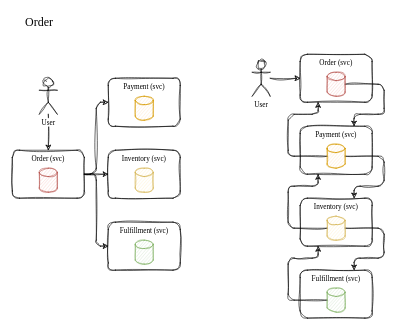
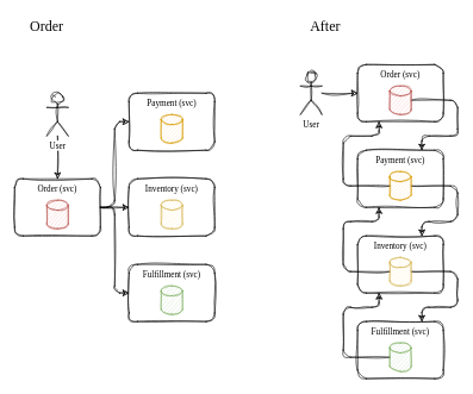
  <mxCell id="0" />
  <mxCell id="1" parent="0" />
  <mxCell id="2" value="Order" style="text;html=1;strokeColor=none;fillColor=none;align=center;verticalAlign=middle;whiteSpace=wrap;rounded=0;sketch=1;fontFamily=Architects Daughter;fontSource=https%3A%2F%2Ffonts.googleapis.com%2Fcss%3Ffamily%3DArchitects%2BDaughter;fontSize=20;" parent="1" vertex="1"><mxGeometry x="20" y="20" width="90" height="30" as="geometry" /></mxCell>
  <mxCell id="3" value="Order (svc)" style="rounded=1;whiteSpace=wrap;html=1;sketch=1;curveFitting=1;jiggle=2;fillColor=none;fontFamily=Architects Daughter;fontSource=https%3A%2F%2Ffonts.googleapis.com%2Fcss%3Ffamily%3DArchitects%2BDaughter;shadow=0;glass=0;verticalAlign=top;" parent="1" vertex="1"><mxGeometry x="20" y="250" width="120" height="80" as="geometry" /></mxCell>
  <mxCell id="4" value="" style="shape=cylinder3;whiteSpace=wrap;html=1;boundedLbl=1;backgroundOutline=1;size=7;shadow=0;glass=0;sketch=1;fontFamily=Architects Daughter;fontSource=https%3A%2F%2Ffonts.googleapis.com%2Fcss%3Ffamily%3DArchitects%2BDaughter;fillColor=#f8cecc;strokeColor=#b85450;" parent="1" vertex="1"><mxGeometry x="65" y="280" width="30" height="40" as="geometry" /></mxCell>
  <mxCell id="5" value="Payment (svc)" style="rounded=1;whiteSpace=wrap;html=1;sketch=1;curveFitting=1;jiggle=2;fillColor=none;fontFamily=Architects Daughter;fontSource=https%3A%2F%2Ffonts.googleapis.com%2Fcss%3Ffamily%3DArchitects%2BDaughter;shadow=0;glass=0;verticalAlign=top;" parent="1" vertex="1"><mxGeometry x="180" y="130" width="120" height="80" as="geometry" /></mxCell>
  <mxCell id="6" value="" style="shape=cylinder3;whiteSpace=wrap;html=1;boundedLbl=1;backgroundOutline=1;size=7;shadow=0;glass=0;sketch=1;fontFamily=Architects Daughter;fontSource=https%3A%2F%2Ffonts.googleapis.com%2Fcss%3Ffamily%3DArchitects%2BDaughter;fillColor=#ffe6cc;strokeColor=#d79b00;" parent="1" vertex="1"><mxGeometry x="225" y="160" width="30" height="40" as="geometry" /></mxCell>
  <mxCell id="7" value="Inventory (svc)" style="rounded=1;whiteSpace=wrap;html=1;sketch=1;curveFitting=1;jiggle=2;fillColor=none;fontFamily=Architects Daughter;fontSource=https%3A%2F%2Ffonts.googleapis.com%2Fcss%3Ffamily%3DArchitects%2BDaughter;shadow=0;glass=0;verticalAlign=top;" parent="1" vertex="1"><mxGeometry x="180" y="250" width="120" height="80" as="geometry" /></mxCell>
  <mxCell id="8" value="" style="shape=cylinder3;whiteSpace=wrap;html=1;boundedLbl=1;backgroundOutline=1;size=7;shadow=0;glass=0;sketch=1;fontFamily=Architects Daughter;fontSource=https%3A%2F%2Ffonts.googleapis.com%2Fcss%3Ffamily%3DArchitects%2BDaughter;fillColor=#fff2cc;strokeColor=#d6b656;" parent="1" vertex="1"><mxGeometry x="225" y="280" width="30" height="40" as="geometry" /></mxCell>
  <mxCell id="9" value="Fulfillment (svc)" style="rounded=1;whiteSpace=wrap;html=1;sketch=1;curveFitting=1;jiggle=2;fillColor=none;fontFamily=Architects Daughter;fontSource=https%3A%2F%2Ffonts.googleapis.com%2Fcss%3Ffamily%3DArchitects%2BDaughter;shadow=0;glass=0;verticalAlign=top;" parent="1" vertex="1"><mxGeometry x="180" y="370" width="120" height="80" as="geometry" /></mxCell>
  <mxCell id="10" value="" style="shape=cylinder3;whiteSpace=wrap;html=1;boundedLbl=1;backgroundOutline=1;size=7;shadow=0;glass=0;sketch=1;fontFamily=Architects Daughter;fontSource=https%3A%2F%2Ffonts.googleapis.com%2Fcss%3Ffamily%3DArchitects%2BDaughter;fillColor=#d5e8d4;strokeColor=#82b366;" parent="1" vertex="1"><mxGeometry x="225" y="400" width="30" height="40" as="geometry" /></mxCell>
  <mxCell id="11" style="edgeStyle=orthogonalEdgeStyle;sketch=1;hachureGap=4;jiggle=2;curveFitting=1;html=1;entryX=0;entryY=0.5;entryDx=0;entryDy=0;fontFamily=Architects Daughter;fontSource=https%3A%2F%2Ffonts.googleapis.com%2Fcss%3Ffamily%3DArchitects%2BDaughter;fontSize=16;exitX=1;exitY=0.5;exitDx=0;exitDy=0;" parent="1" source="3" target="5" edge="1"><mxGeometry relative="1" as="geometry"><mxPoint x="140" y="290" as="sourcePoint" /></mxGeometry></mxCell>
  <mxCell id="12" style="edgeStyle=orthogonalEdgeStyle;sketch=1;hachureGap=4;jiggle=2;curveFitting=1;html=1;entryX=0;entryY=0.5;entryDx=0;entryDy=0;fontFamily=Architects Daughter;fontSource=https%3A%2F%2Ffonts.googleapis.com%2Fcss%3Ffamily%3DArchitects%2BDaughter;fontSize=16;exitX=1;exitY=0.5;exitDx=0;exitDy=0;" parent="1" source="3" target="7" edge="1"><mxGeometry relative="1" as="geometry"><mxPoint x="140" y="290" as="sourcePoint" /></mxGeometry></mxCell>
  <mxCell id="13" style="edgeStyle=orthogonalEdgeStyle;sketch=1;hachureGap=4;jiggle=2;curveFitting=1;html=1;entryX=0;entryY=0.5;entryDx=0;entryDy=0;fontFamily=Architects Daughter;fontSource=https%3A%2F%2Ffonts.googleapis.com%2Fcss%3Ffamily%3DArchitects%2BDaughter;fontSize=16;exitX=1;exitY=0.5;exitDx=0;exitDy=0;" parent="1" source="3" target="9" edge="1"><mxGeometry relative="1" as="geometry"><mxPoint x="140" y="290" as="sourcePoint" /></mxGeometry></mxCell>
  <mxCell id="14" value="" style="edgeStyle=orthogonalEdgeStyle;sketch=1;hachureGap=4;jiggle=2;curveFitting=1;html=1;fontFamily=Architects Daughter;fontSource=https%3A%2F%2Ffonts.googleapis.com%2Fcss%3Ffamily%3DArchitects%2BDaughter;fontSize=12;entryX=0.5;entryY=0;entryDx=0;entryDy=0;" parent="1" source="15" target="3" edge="1"><mxGeometry relative="1" as="geometry"><mxPoint x="80" y="250" as="targetPoint" /></mxGeometry></mxCell>
  <mxCell id="15" value="User" style="shape=umlActor;verticalLabelPosition=bottom;verticalAlign=top;html=1;outlineConnect=0;sketch=1;hachureGap=4;jiggle=2;curveFitting=1;fontFamily=Architects Daughter;fontSource=https%3A%2F%2Ffonts.googleapis.com%2Fcss%3Ffamily%3DArchitects%2BDaughter;fontSize=12;labelBackgroundColor=default;" parent="1" vertex="1"><mxGeometry x="65" y="130" width="30" height="60" as="geometry" /></mxCell>
+ <mxCell id="16" value="After" style="text;html=1;strokeColor=none;fillColor=none;align=center;verticalAlign=middle;whiteSpace=wrap;rounded=0;sketch=1;fontFamily=Architects Daughter;fontSource=https%3A%2F%2Ffonts.googleapis.com%2Fcss%3Ffamily%3DArchitects%2BDaughter;fontSize=20;" parent="1" vertex="1"><mxGeometry x="420" y="20" width="70" height="30" as="geometry" /></mxCell>
  <mxCell id="17" value="Order (svc)" style="rounded=1;whiteSpace=wrap;html=1;sketch=1;curveFitting=1;jiggle=2;fillColor=none;fontFamily=Architects Daughter;fontSource=https%3A%2F%2Ffonts.googleapis.com%2Fcss%3Ffamily%3DArchitects%2BDaughter;shadow=0;glass=0;verticalAlign=top;" parent="1" vertex="1"><mxGeometry x="500" y="90" width="120" height="80" as="geometry" /></mxCell>
  <mxCell id="18" style="edgeStyle=orthogonalEdgeStyle;sketch=1;hachureGap=4;jiggle=2;curveFitting=1;html=1;entryX=0.75;entryY=0;entryDx=0;entryDy=0;fontFamily=Architects Daughter;fontSource=https%3A%2F%2Ffonts.googleapis.com%2Fcss%3Ffamily%3DArchitects%2BDaughter;fontSize=12;" parent="1" source="19" target="20" edge="1"><mxGeometry relative="1" as="geometry"><Array as="points"><mxPoint x="640" y="140" /><mxPoint x="640" y="190" /><mxPoint x="590" y="190" /></Array></mxGeometry></mxCell>
  <mxCell id="19" value="" style="shape=cylinder3;whiteSpace=wrap;html=1;boundedLbl=1;backgroundOutline=1;size=7;shadow=0;glass=0;sketch=1;fontFamily=Architects Daughter;fontSource=https%3A%2F%2Ffonts.googleapis.com%2Fcss%3Ffamily%3DArchitects%2BDaughter;fillColor=#f8cecc;strokeColor=#b85450;" parent="1" vertex="1"><mxGeometry x="545" y="120" width="30" height="40" as="geometry" /></mxCell>
  <mxCell id="20" value="Payment (svc)" style="rounded=1;whiteSpace=wrap;html=1;sketch=1;curveFitting=1;jiggle=2;fillColor=none;fontFamily=Architects Daughter;fontSource=https%3A%2F%2Ffonts.googleapis.com%2Fcss%3Ffamily%3DArchitects%2BDaughter;shadow=0;glass=0;verticalAlign=top;" parent="1" vertex="1"><mxGeometry x="500" y="210" width="120" height="80" as="geometry" /></mxCell>
  <mxCell id="21" style="edgeStyle=orthogonalEdgeStyle;sketch=1;hachureGap=4;jiggle=2;curveFitting=1;html=1;entryX=0.25;entryY=1;entryDx=0;entryDy=0;fontFamily=Architects Daughter;fontSource=https%3A%2F%2Ffonts.googleapis.com%2Fcss%3Ffamily%3DArchitects%2BDaughter;fontSize=12;" parent="1" source="23" target="17" edge="1"><mxGeometry relative="1" as="geometry"><Array as="points"><mxPoint x="480" y="260" /><mxPoint x="480" y="190" /><mxPoint x="530" y="190" /></Array></mxGeometry></mxCell>
  <mxCell id="22" style="edgeStyle=orthogonalEdgeStyle;sketch=1;hachureGap=4;jiggle=2;curveFitting=1;html=1;entryX=0.75;entryY=0;entryDx=0;entryDy=0;fontFamily=Architects Daughter;fontSource=https%3A%2F%2Ffonts.googleapis.com%2Fcss%3Ffamily%3DArchitects%2BDaughter;fontSize=12;" parent="1" source="23" target="24" edge="1"><mxGeometry relative="1" as="geometry"><Array as="points"><mxPoint x="640" y="260" /><mxPoint x="640" y="310" /><mxPoint x="590" y="310" /></Array></mxGeometry></mxCell>
  <mxCell id="23" value="" style="shape=cylinder3;whiteSpace=wrap;html=1;boundedLbl=1;backgroundOutline=1;size=7;shadow=0;glass=0;sketch=1;fontFamily=Architects Daughter;fontSource=https%3A%2F%2Ffonts.googleapis.com%2Fcss%3Ffamily%3DArchitects%2BDaughter;fillColor=#ffe6cc;strokeColor=#d79b00;" parent="1" vertex="1"><mxGeometry x="545" y="240" width="30" height="40" as="geometry" /></mxCell>
  <mxCell id="24" value="Inventory (svc)" style="rounded=1;whiteSpace=wrap;html=1;sketch=1;curveFitting=1;jiggle=2;fillColor=none;fontFamily=Architects Daughter;fontSource=https%3A%2F%2Ffonts.googleapis.com%2Fcss%3Ffamily%3DArchitects%2BDaughter;shadow=0;glass=0;verticalAlign=top;" parent="1" vertex="1"><mxGeometry x="500" y="330" width="120" height="80" as="geometry" /></mxCell>
  <mxCell id="25" style="edgeStyle=orthogonalEdgeStyle;sketch=1;hachureGap=4;jiggle=2;curveFitting=1;html=1;entryX=0.25;entryY=1;entryDx=0;entryDy=0;fontFamily=Architects Daughter;fontSource=https%3A%2F%2Ffonts.googleapis.com%2Fcss%3Ffamily%3DArchitects%2BDaughter;fontSize=12;" parent="1" source="27" target="20" edge="1"><mxGeometry relative="1" as="geometry"><Array as="points"><mxPoint x="480" y="380" /><mxPoint x="480" y="310" /><mxPoint x="530" y="310" /></Array></mxGeometry></mxCell>
  <mxCell id="26" style="edgeStyle=orthogonalEdgeStyle;sketch=1;hachureGap=4;jiggle=2;curveFitting=1;html=1;entryX=0.75;entryY=0;entryDx=0;entryDy=0;fontFamily=Architects Daughter;fontSource=https%3A%2F%2Ffonts.googleapis.com%2Fcss%3Ffamily%3DArchitects%2BDaughter;fontSize=12;" parent="1" source="27" target="28" edge="1"><mxGeometry relative="1" as="geometry"><Array as="points"><mxPoint x="640" y="380" /><mxPoint x="640" y="430" /><mxPoint x="590" y="430" /></Array></mxGeometry></mxCell>
  <mxCell id="27" value="" style="shape=cylinder3;whiteSpace=wrap;html=1;boundedLbl=1;backgroundOutline=1;size=7;shadow=0;glass=0;sketch=1;fontFamily=Architects Daughter;fontSource=https%3A%2F%2Ffonts.googleapis.com%2Fcss%3Ffamily%3DArchitects%2BDaughter;fillColor=#fff2cc;strokeColor=#d6b656;" parent="1" vertex="1"><mxGeometry x="545" y="360" width="30" height="40" as="geometry" /></mxCell>
  <mxCell id="28" value="Fulfillment (svc)" style="rounded=1;whiteSpace=wrap;html=1;sketch=1;curveFitting=1;jiggle=2;fillColor=none;fontFamily=Architects Daughter;fontSource=https%3A%2F%2Ffonts.googleapis.com%2Fcss%3Ffamily%3DArchitects%2BDaughter;shadow=0;glass=0;verticalAlign=top;" parent="1" vertex="1"><mxGeometry x="500" y="450" width="120" height="80" as="geometry" /></mxCell>
  <mxCell id="29" style="edgeStyle=orthogonalEdgeStyle;sketch=1;hachureGap=4;jiggle=2;curveFitting=1;html=1;entryX=0.25;entryY=1;entryDx=0;entryDy=0;fontFamily=Architects Daughter;fontSource=https%3A%2F%2Ffonts.googleapis.com%2Fcss%3Ffamily%3DArchitects%2BDaughter;fontSize=12;" parent="1" source="30" target="24" edge="1"><mxGeometry relative="1" as="geometry"><Array as="points"><mxPoint x="480" y="500" /><mxPoint x="480" y="430" /><mxPoint x="530" y="430" /></Array></mxGeometry></mxCell>
  <mxCell id="30" value="" style="shape=cylinder3;whiteSpace=wrap;html=1;boundedLbl=1;backgroundOutline=1;size=7;shadow=0;glass=0;sketch=1;fontFamily=Architects Daughter;fontSource=https%3A%2F%2Ffonts.googleapis.com%2Fcss%3Ffamily%3DArchitects%2BDaughter;fillColor=#d5e8d4;strokeColor=#82b366;" parent="1" vertex="1"><mxGeometry x="545" y="480" width="30" height="40" as="geometry" /></mxCell>
  <mxCell id="31" value="" style="edgeStyle=orthogonalEdgeStyle;sketch=1;hachureGap=4;jiggle=2;curveFitting=1;html=1;fontFamily=Architects Daughter;fontSource=https%3A%2F%2Ffonts.googleapis.com%2Fcss%3Ffamily%3DArchitects%2BDaughter;fontSize=12;" parent="1" source="32" target="17" edge="1"><mxGeometry relative="1" as="geometry" /></mxCell>
  <mxCell id="32" value="User" style="shape=umlActor;verticalLabelPosition=bottom;verticalAlign=top;html=1;outlineConnect=0;sketch=1;hachureGap=4;jiggle=2;curveFitting=1;fontFamily=Architects Daughter;fontSource=https%3A%2F%2Ffonts.googleapis.com%2Fcss%3Ffamily%3DArchitects%2BDaughter;fontSize=12;labelBackgroundColor=default;" parent="1" vertex="1"><mxGeometry x="420" y="100" width="30" height="60" as="geometry" /></mxCell>
